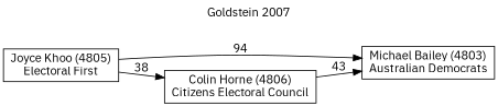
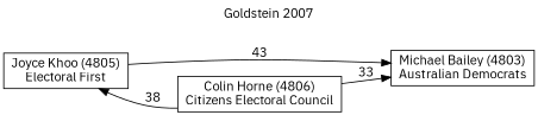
  digraph {
    fontname="IBM Plex Sans"
    label="Goldstein 2007"
    labelloc=t
    mclimit=10
    rankdir=LR
    node [fontname="IBM Plex Sans" shape=box]
    edge [fontname="IBM Plex Sans"]
    n1 [label="Michael Bailey (4803)\nAustralian Democrats"]
    n2 [label="Joyce Khoo (4805)\nElectoral First"]
    n3 [label="Colin Horne (4806)\nCitizens Electoral Council"]
-   n2 -> n1 [label=94]
-   n3 -> n1 [label=43]
-   n2 -> n3 [label=38]
+   n2 -> n1 [label=43]
+   n3 -> n1 [label=33]
+   n3 -> n2 [label=38]
  }
